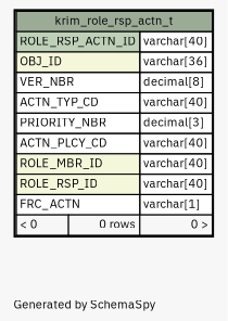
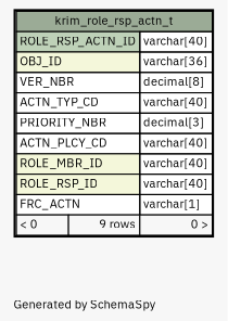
  digraph {
    bgcolor="#f7f7f7"
    fontname="IBM Plex Sans"
    fontsize=11
    label="\nGenerated by SchemaSpy"
    labeljust=l
    nodesep=0.18
    rankdir=TB
    ranksep=0.46
-   n1 [fontname="IBM Plex Sans" fontsize=11 label=<     <TABLE BORDER="2" CELLBORDER="1" CELLSPACING="0" BGCOLOR="#ffffff">       <TR><TD COLSPAN="3" BGCOLOR="#9bab96" ALIGN="CENTER">krim_role_rsp_actn_t</TD></TR>       <TR><TD PORT="ROLE_RSP_ACTN_ID" COLSPAN="2" BGCOLOR="#bed1b8" ALIGN="LEFT">ROLE_RSP_ACTN_ID</TD><TD PORT="ROLE_RSP_ACTN_ID.type" ALIGN="LEFT">varchar[40]</TD></TR>       <TR><TD PORT="OBJ_ID" COLSPAN="2" BGCOLOR="#f4f7da" ALIGN="LEFT">OBJ_ID</TD><TD PORT="OBJ_ID.type" ALIGN="LEFT">varchar[36]</TD></TR>       <TR><TD PORT="VER_NBR" COLSPAN="2" ALIGN="LEFT">VER_NBR</TD><TD PORT="VER_NBR.type" ALIGN="LEFT">decimal[8]</TD></TR>       <TR><TD PORT="ACTN_TYP_CD" COLSPAN="2" ALIGN="LEFT">ACTN_TYP_CD</TD><TD PORT="ACTN_TYP_CD.type" ALIGN="LEFT">varchar[40]</TD></TR>       <TR><TD PORT="PRIORITY_NBR" COLSPAN="2" ALIGN="LEFT">PRIORITY_NBR</TD><TD PORT="PRIORITY_NBR.type" ALIGN="LEFT">decimal[3]</TD></TR>       <TR><TD PORT="ACTN_PLCY_CD" COLSPAN="2" ALIGN="LEFT">ACTN_PLCY_CD</TD><TD PORT="ACTN_PLCY_CD.type" ALIGN="LEFT">varchar[40]</TD></TR>       <TR><TD PORT="ROLE_MBR_ID" COLSPAN="2" BGCOLOR="#f4f7da" ALIGN="LEFT">ROLE_MBR_ID</TD><TD PORT="ROLE_MBR_ID.type" ALIGN="LEFT">varchar[40]</TD></TR>       <TR><TD PORT="ROLE_RSP_ID" COLSPAN="2" BGCOLOR="#f4f7da" ALIGN="LEFT">ROLE_RSP_ID</TD><TD PORT="ROLE_RSP_ID.type" ALIGN="LEFT">varchar[40]</TD></TR>       <TR><TD PORT="FRC_ACTN" COLSPAN="2" ALIGN="LEFT">FRC_ACTN</TD><TD PORT="FRC_ACTN.type" ALIGN="LEFT">varchar[1]</TD></TR>       <TR><TD ALIGN="LEFT" BGCOLOR="#f7f7f7">&lt; 0</TD><TD ALIGN="RIGHT" BGCOLOR="#f7f7f7">0 rows</TD><TD ALIGN="RIGHT" BGCOLOR="#f7f7f7">0 &gt;</TD></TR>     </TABLE>> shape=plaintext]
+   n1 [fontname="IBM Plex Sans" fontsize=11 label=<     <TABLE BORDER="2" CELLBORDER="1" CELLSPACING="0" BGCOLOR="#ffffff">       <TR><TD COLSPAN="3" BGCOLOR="#9bab96" ALIGN="CENTER">krim_role_rsp_actn_t</TD></TR>       <TR><TD PORT="ROLE_RSP_ACTN_ID" COLSPAN="2" BGCOLOR="#bed1b8" ALIGN="LEFT">ROLE_RSP_ACTN_ID</TD><TD PORT="ROLE_RSP_ACTN_ID.type" ALIGN="LEFT">varchar[40]</TD></TR>       <TR><TD PORT="OBJ_ID" COLSPAN="2" BGCOLOR="#f4f7da" ALIGN="LEFT">OBJ_ID</TD><TD PORT="OBJ_ID.type" ALIGN="LEFT">varchar[36]</TD></TR>       <TR><TD PORT="VER_NBR" COLSPAN="2" ALIGN="LEFT">VER_NBR</TD><TD PORT="VER_NBR.type" ALIGN="LEFT">decimal[8]</TD></TR>       <TR><TD PORT="ACTN_TYP_CD" COLSPAN="2" ALIGN="LEFT">ACTN_TYP_CD</TD><TD PORT="ACTN_TYP_CD.type" ALIGN="LEFT">varchar[40]</TD></TR>       <TR><TD PORT="PRIORITY_NBR" COLSPAN="2" ALIGN="LEFT">PRIORITY_NBR</TD><TD PORT="PRIORITY_NBR.type" ALIGN="LEFT">decimal[3]</TD></TR>       <TR><TD PORT="ACTN_PLCY_CD" COLSPAN="2" ALIGN="LEFT">ACTN_PLCY_CD</TD><TD PORT="ACTN_PLCY_CD.type" ALIGN="LEFT">varchar[40]</TD></TR>       <TR><TD PORT="ROLE_MBR_ID" COLSPAN="2" BGCOLOR="#f4f7da" ALIGN="LEFT">ROLE_MBR_ID</TD><TD PORT="ROLE_MBR_ID.type" ALIGN="LEFT">varchar[40]</TD></TR>       <TR><TD PORT="ROLE_RSP_ID" COLSPAN="2" BGCOLOR="#f4f7da" ALIGN="LEFT">ROLE_RSP_ID</TD><TD PORT="ROLE_RSP_ID.type" ALIGN="LEFT">varchar[40]</TD></TR>       <TR><TD PORT="FRC_ACTN" COLSPAN="2" ALIGN="LEFT">FRC_ACTN</TD><TD PORT="FRC_ACTN.type" ALIGN="LEFT">varchar[1]</TD></TR>       <TR><TD ALIGN="LEFT" BGCOLOR="#f7f7f7">&lt; 0</TD><TD ALIGN="RIGHT" BGCOLOR="#f7f7f7">9 rows</TD><TD ALIGN="RIGHT" BGCOLOR="#f7f7f7">0 &gt;</TD></TR>     </TABLE>> shape=plaintext]
  }
